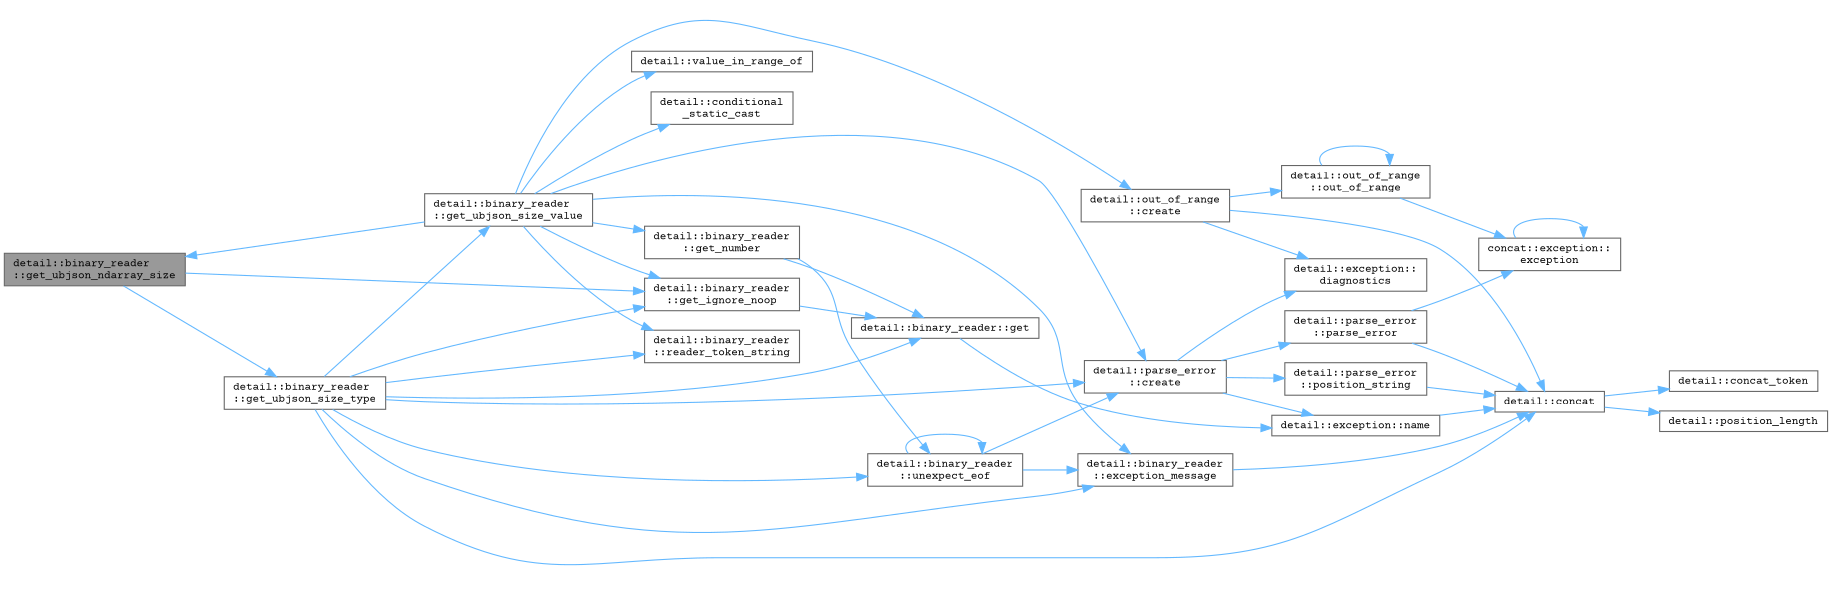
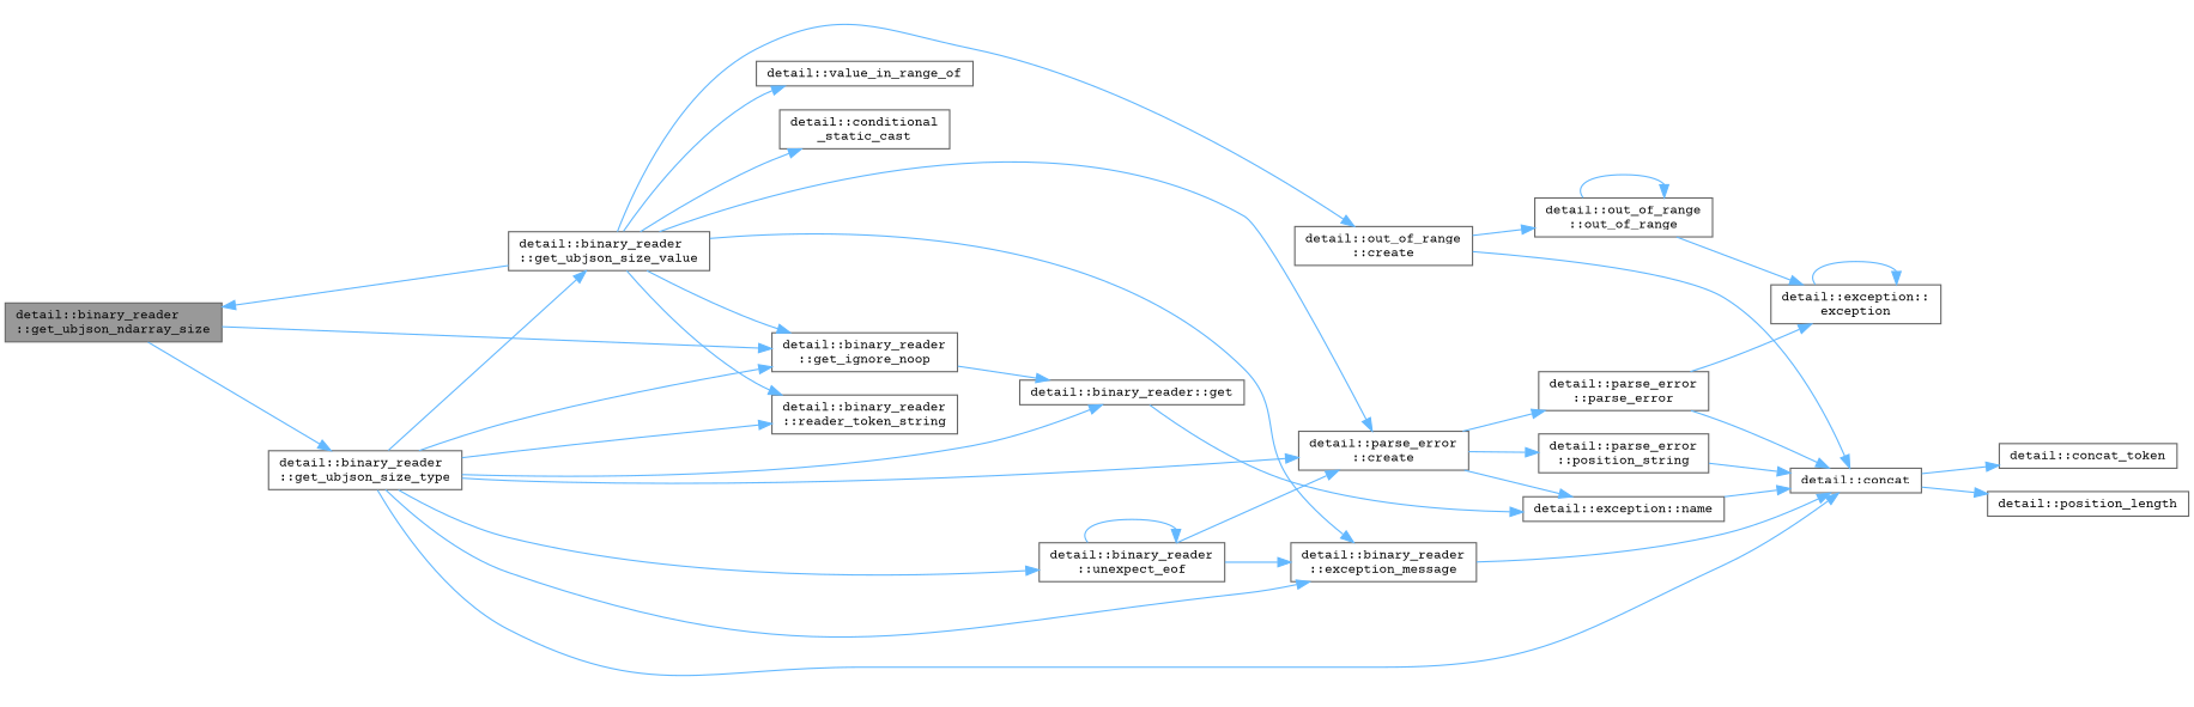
  digraph {
    fontname="Courier Prime"
    rankdir=LR
    node [color=grey40 fillcolor=white fontname="Courier Prime" fontsize=10 shape=box style=filled]
    edge [color=steelblue1 fontname="Courier Prime" fontsize=10 labelfontname=Helvetica labelfontsize=10 style=solid]
    n1 [color=gray40 fillcolor=grey60 fontcolor=black height=0.2 label="detail::binary_reader\l::get_ubjson_ndarray_size" width=0.4]
    n2 [height=0.2 label="detail::binary_reader\l::get_ignore_noop" width=0.4]
    n3 [height=0.2 label="detail::binary_reader\l::get_ubjson_size_type" width=0.4]
    n4 [height=0.2 label="detail::binary_reader::get" width=0.4]
    n5 [height=0.2 label="detail::binary_reader\l::get_ubjson_size_value" width=0.4]
    n6 [height=0.2 label="detail::concat" width=0.4]
    n7 [height=0.2 label="detail::parse_error\l::create" width=0.4]
    n8 [height=0.2 label="detail::binary_reader\l::exception_message" width=0.4]
    n9 [height=0.2 label="detail::binary_reader\l::reader_token_string" width=0.4]
    n10 [height=0.2 label="detail::binary_reader\l::unexpect_eof" width=0.4]
    n11 [height=0.2 label="detail::conditional\l_static_cast" width=0.4]
    n12 [height=0.2 label="detail::out_of_range\l::create" width=0.4]
-   n13 [height=0.2 label="detail::binary_reader\l::get_number" width=0.4]
    n14 [height=0.2 label="detail::value_in_range_of" width=0.4]
    n15 [height=0.2 label="detail::exception::name" width=0.4]
    n16 [height=0.2 label="detail::concat_token" width=0.4]
    n17 [height=0.2 label="detail::position_length" width=0.4]
-   n18 [height=0.2 label="detail::exception::\ldiagnostics" width=0.4]
    n19 [height=0.2 label="detail::parse_error\l::parse_error" width=0.4]
    n20 [height=0.2 label="detail::parse_error\l::position_string" width=0.4]
-   n21 [height=0.2 label="concat::exception::\lexception" width=0.4]
+   n21 [height=0.2 label="detail::exception::\lexception" width=0.4]
    n22 [height=0.2 label="detail::out_of_range\l::out_of_range" width=0.4]
    n1 -> n2
    n1 -> n3
    n2 -> n4
    n3 -> n2
    n3 -> n4
    n3 -> n5
    n3 -> n6
    n3 -> n7
    n3 -> n8
    n3 -> n9
    n3 -> n10
    n4 -> n15
    n5 -> n1
    n5 -> n2
    n5 -> n7
    n5 -> n8
    n5 -> n9
    n5 -> n11
    n5 -> n12
-   n5 -> n13
    n5 -> n14
    n6 -> n16
    n6 -> n17
    n7 -> n15
-   n7 -> n18
    n7 -> n19
    n7 -> n20
    n8 -> n6
    n10 -> n7
    n10 -> n8
    n10 -> n10
    n12 -> n6
-   n12 -> n18
    n12 -> n22
-   n13 -> n4
-   n13 -> n10
    n15 -> n6
    n19 -> n6
    n19 -> n21
    n20 -> n6
    n21 -> n21
    n22 -> n21
    n22 -> n22
  }
